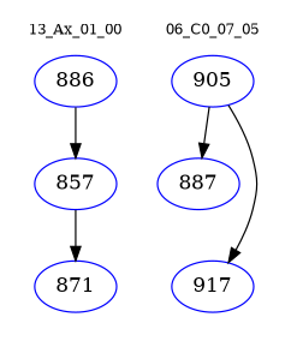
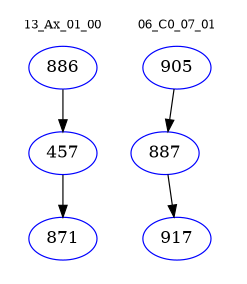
  digraph {
    node [color=blue]
    edge [color=black]
    n1 [label=886]
-   n2 [label=857]
+   n2 [label=457]
    n3 [label=871]
    n4 [label=905]
    n5 [label=887]
    n6 [label=917]
    subgraph cluster_1 {
      color=white
      fontsize=10
      label="13_Ax_01_00"
      n1
      n2
      n3
    }
    subgraph cluster_2 {
      color=white
      fontsize=10
-     label="06_C0_07_05"
+     label="06_C0_07_01"
      n4
      n5
      n6
    }
    n1 -> n2
    n2 -> n3
    n4 -> n5
-   n4 -> n6
+   n5 -> n6
  }
